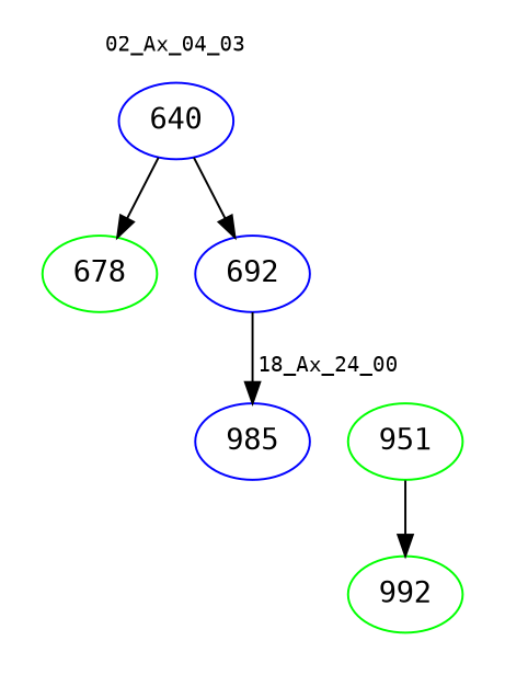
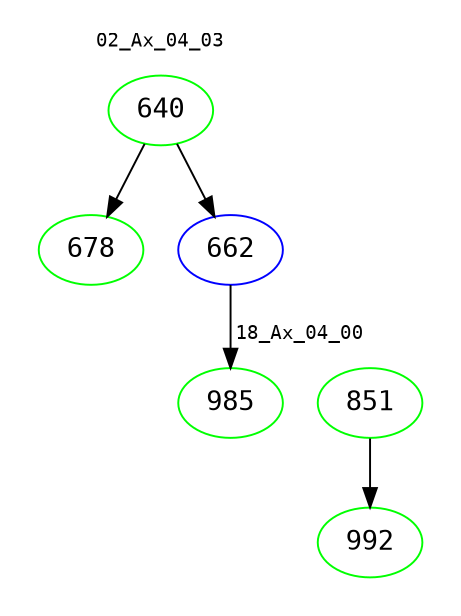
  digraph {
    fontname="DejaVu Sans Mono"
    node [color=green fontname="DejaVu Sans Mono"]
    edge [color=black fontname="DejaVu Sans Mono"]
-   n1 [color=blue label=640]
+   n1 [label=640]
    n2 [label=678]
-   n3 [color=blue label=692]
-   n4 [label=951]
-   n5 [color=blue label=985]
+   n3 [color=blue label=662]
+   n4 [label=851]
+   n5 [label=985]
    n6 [label=992]
    subgraph cluster_1 {
      color=white
      fontsize=10
      label="02_Ax_04_03"
      n1
      n2
      n3
    }
    subgraph cluster_2 {
      color=white
      fontsize=10
-     label="18_Ax_24_00"
+     label="18_Ax_04_00"
      n4
      n5
      n6
    }
    n1 -> n2
    n1 -> n3
    n3 -> n5
    n4 -> n6
  }
